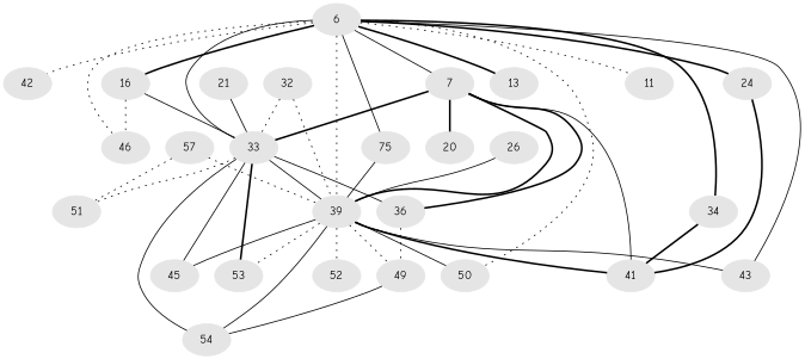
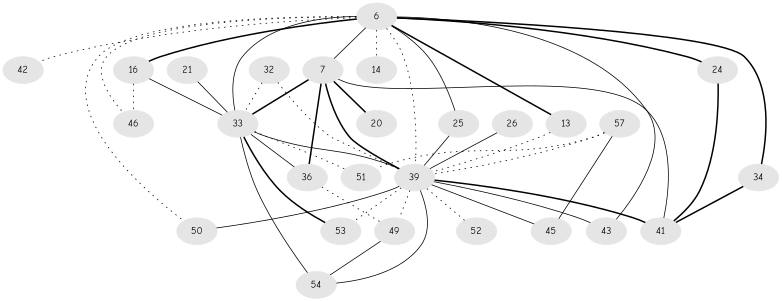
  graph {
    fontname="Comic Neue"
    node [color=gray90 fontname="Comic Neue" style=filled]
    edge [fontname="Comic Neue" style=solid]
    6 [super="+2+4"]
    7 [super="+3"]
    13
-   14 [label=11]
+   14
    24
-   25 [label=75]
+   25
    33 [super="+9"]
    34
    39 [super="+18+5+10"]
    42
    43
    46 [super="+22"]
    50 [super="+40+35+29"]
    16
    20
    36 [super="+28"]
    41 [super="+38+31"]
    45
    51
    53 [super="+44"]
    54 [super="+27+48"]
    49 [super="+15+30+47"]
    52
    21
    26
    32 [super="+17"]
    n27 [label=57]
    6 -- 7 [weight=6]
    6 -- 13 [style=bold]
    6 -- 14 [style=dotted weight=2]
    6 -- 24 [style=bold weight=2]
    6 -- 25
    6 -- 33 [weight=6]
    6 -- 34 [style=bold]
    6 -- 39 [style=dotted weight=10]
    6 -- 42 [style=dotted weight=2]
    6 -- 43
    6 -- 46 [style=dotted]
    6 -- 50 [style=dotted]
    6 -- 16 [style=bold]
    7 -- 33 [style=bold weight=4]
    7 -- 39 [style=bold weight=6]
    7 -- 20 [style=bold weight=2]
    7 -- 36 [style=bold]
    7 -- 41 [weight=3]
+   13 -- 39 [style=dotted]
    24 -- 41 [style=bold]
    25 -- 39
    33 -- 39 [weight=8]
    33 -- 36
-   33 -- 45
+   n27 -- 45
    33 -- 51 [style=dotted]
    33 -- 53 [style=bold]
    33 -- 54 [weight=2]
    34 -- 41 [style=bold]
    39 -- 43
    39 -- 50 [weight=5]
    39 -- 41 [style=bold weight=2]
    39 -- 45
    39 -- 53 [style=dotted weight=2]
    39 -- 54
    39 -- 49 [style=dotted weight=5]
    39 -- 52 [style=dotted weight=2]
    16 -- 33
    16 -- 46 [style=dotted weight=2]
    36 -- 49 [style=dotted]
    49 -- 54
    21 -- 33 [weight=2]
    26 -- 39 [weight=2]
    32 -- 33 [style=dotted weight=2]
    32 -- 39 [style=dotted]
    n27 -- 39 [style=dotted weight=2]
    n27 -- 51 [style=dotted]
  }
